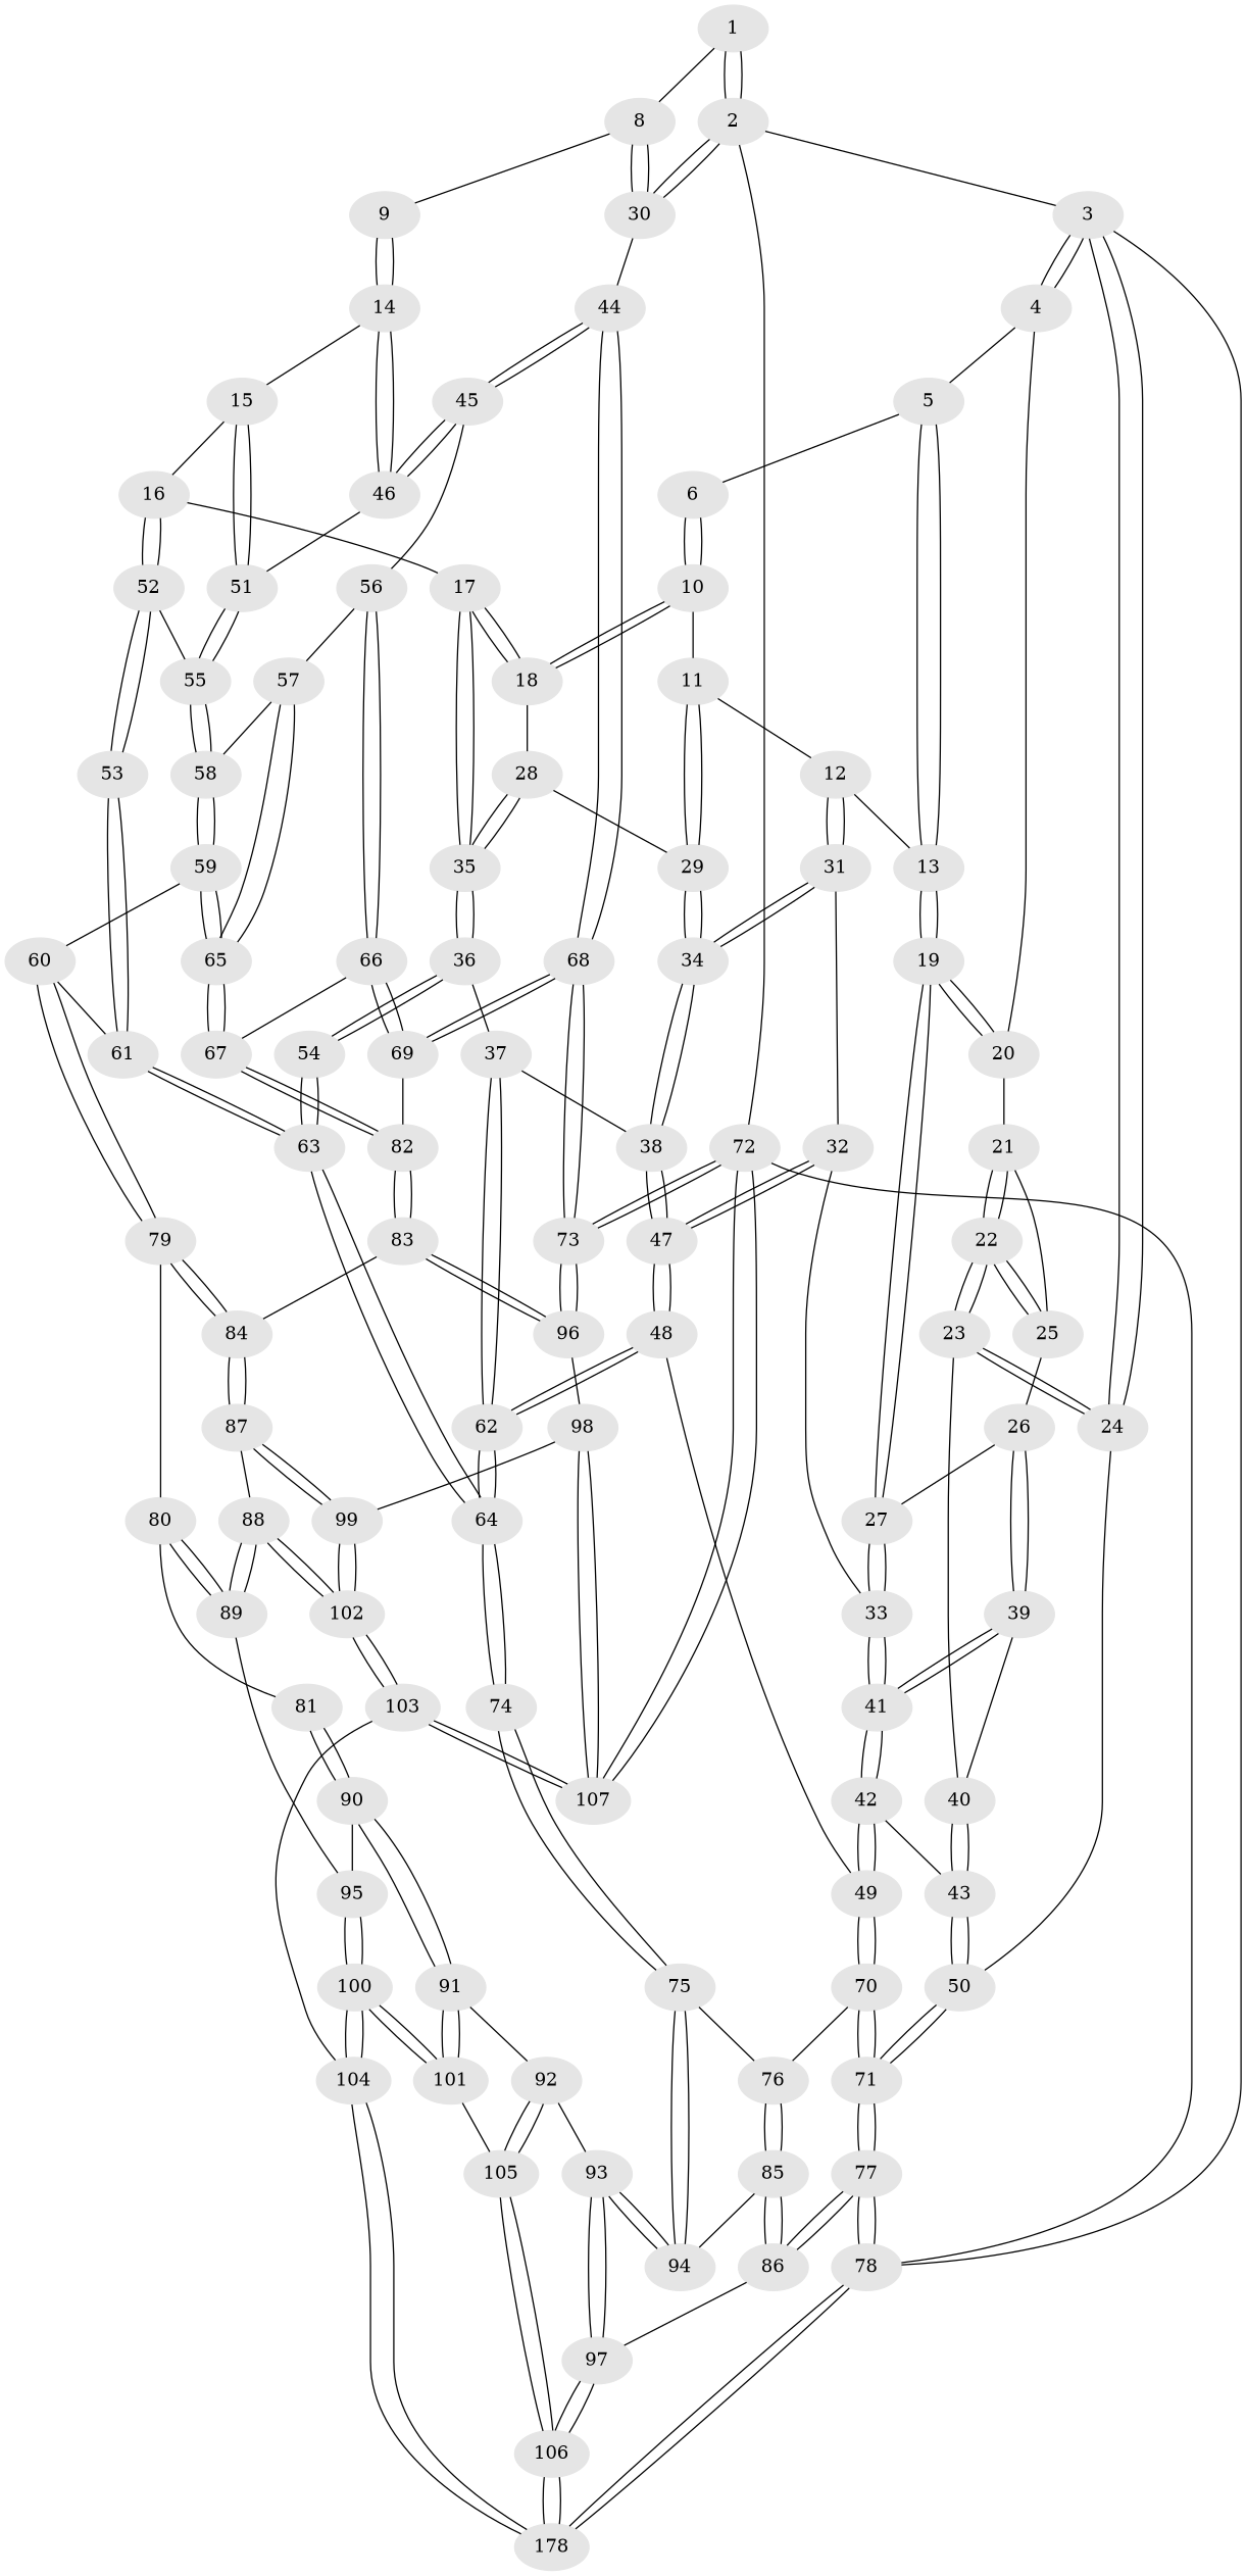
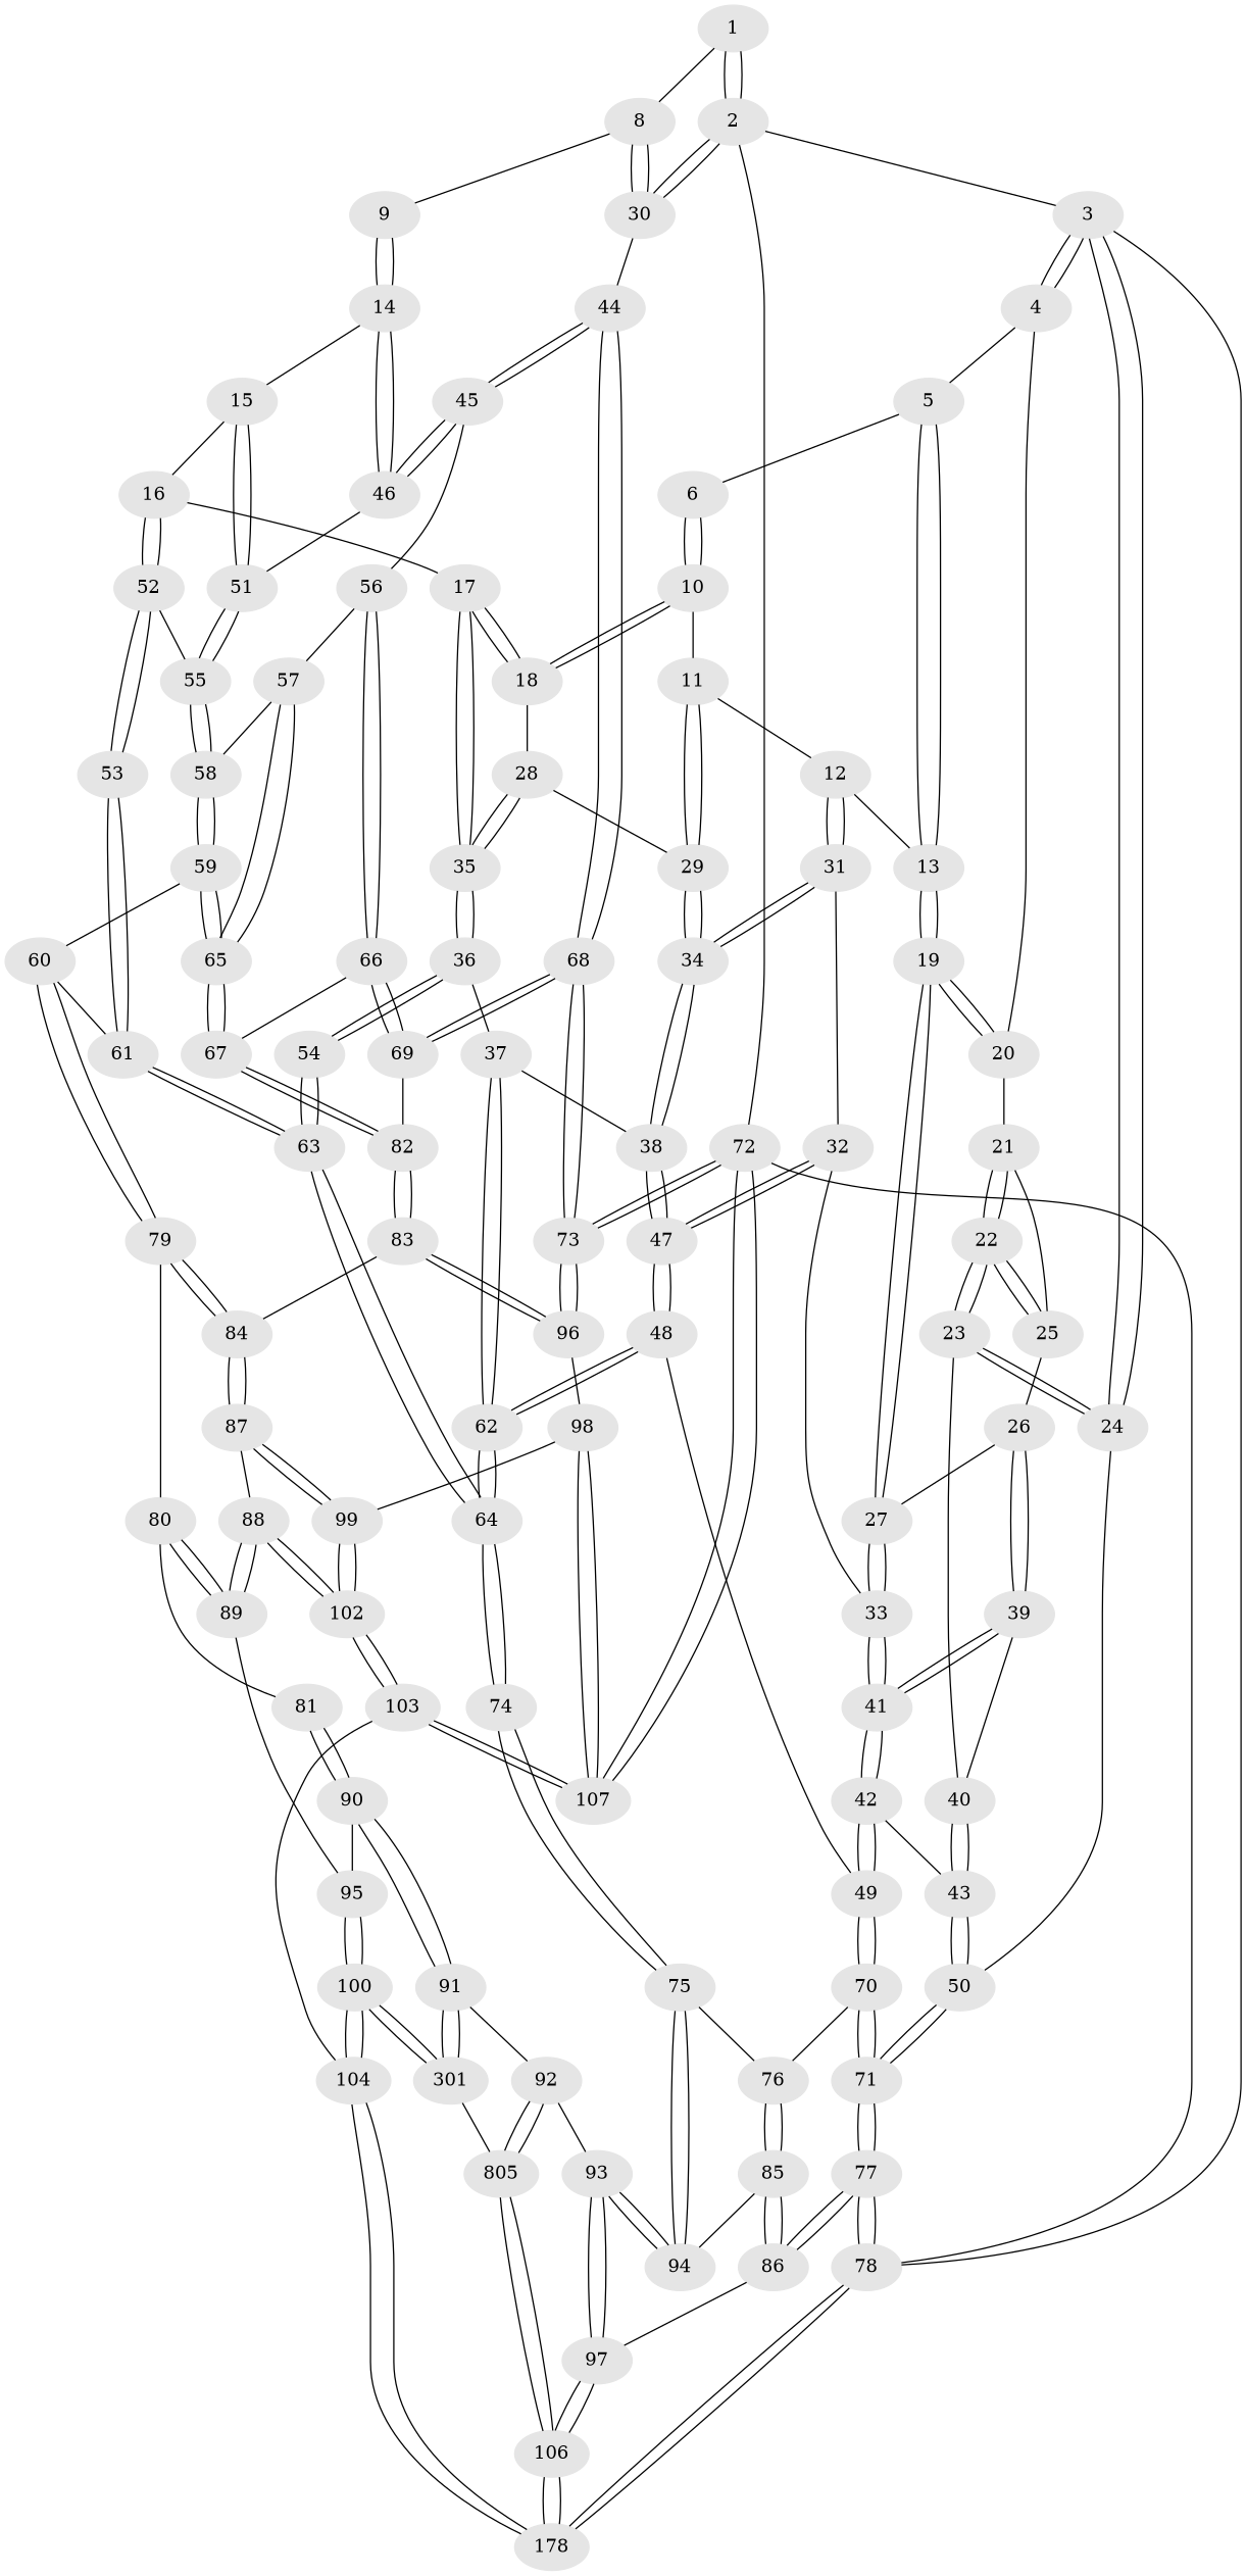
  graph {
    node [color=gray90 style=filled]
    1
    2
    8
    3
    30
    72
    9
    4
    24
    78
    44
    73
    107
    5
    20
    50
    n17 [label=178]
    6
    13
    21
    10
    19
    11
    18
    14
    15
    46
    12
    29
    28
    31
    34
    32
    27
    16
    51
    17
    52
    55
    35
    53
    36
    33
    22
    25
    23
    26
    40
    43
    71
    39
    41
    38
    45
    68
    47
    48
    42
    37
    54
    62
    63
    64
    49
    70
    56
    69
    57
    66
    76
    77
    58
    61
    59
    65
    67
    60
    79
    80
    84
    74
    75
    82
    83
    96
    85
    86
    98
    94
    81
    90
    97
    89
    87
    95
    91
    88
    99
    106
    102
    103
    100
    92
-   101
+   101 [label=301]
    93
-   105
+   105 [label=805]
    104
    1 -- 2
    1 -- 2
    1 -- 8
    2 -- 3
    2 -- 30
    2 -- 30
    2 -- 72
    8 -- 30
    8 -- 30
    8 -- 9
    3 -- 4
    3 -- 4
    3 -- 24
    3 -- 24
    3 -- 78
    30 -- 44
    72 -- 78
    72 -- 73
    72 -- 73
    72 -- 107
    72 -- 107
    9 -- 14
    9 -- 14
    4 -- 5
    4 -- 20
    24 -- 50
    78 -- n17
    78 -- n17
    44 -- 45
    44 -- 45
    44 -- 68
    44 -- 68
    73 -- 96
    73 -- 96
    5 -- 6
    5 -- 13
    5 -- 13
    20 -- 21
    50 -- 71
    50 -- 71
    6 -- 10
    6 -- 10
    13 -- 19
    13 -- 19
    21 -- 22
    21 -- 22
    21 -- 25
    10 -- 11
    10 -- 18
    10 -- 18
    19 -- 20
    19 -- 20
    19 -- 27
    19 -- 27
    11 -- 12
    11 -- 29
    11 -- 29
    18 -- 28
    14 -- 15
    14 -- 46
    14 -- 46
    15 -- 16
    15 -- 51
    15 -- 51
    46 -- 51
    12 -- 13
    12 -- 31
    12 -- 31
    29 -- 34
    29 -- 34
    28 -- 29
    28 -- 35
    28 -- 35
    31 -- 34
    31 -- 34
    31 -- 32
    34 -- 38
    34 -- 38
    32 -- 33
    32 -- 47
    32 -- 47
    27 -- 33
    27 -- 33
    16 -- 17
    16 -- 52
    16 -- 52
    51 -- 55
    51 -- 55
    17 -- 18
    17 -- 18
    17 -- 35
    17 -- 35
    52 -- 55
    52 -- 53
    52 -- 53
    55 -- 58
    55 -- 58
    35 -- 36
    35 -- 36
    53 -- 61
    53 -- 61
    36 -- 37
    36 -- 54
    36 -- 54
    33 -- 41
    33 -- 41
    22 -- 25
    22 -- 25
    22 -- 23
    22 -- 23
    25 -- 26
    23 -- 24
    23 -- 24
    23 -- 40
    26 -- 27
    26 -- 39
    26 -- 39
    40 -- 43
    40 -- 43
    43 -- 50
    43 -- 50
    71 -- 77
    71 -- 77
    39 -- 40
    39 -- 41
    39 -- 41
    41 -- 42
    41 -- 42
    38 -- 47
    38 -- 47
    45 -- 46
    45 -- 46
    45 -- 56
    68 -- 73
    68 -- 73
    68 -- 69
    68 -- 69
    47 -- 48
    47 -- 48
    48 -- 62
    48 -- 62
    48 -- 49
    42 -- 43
    42 -- 49
    42 -- 49
    37 -- 38
    37 -- 62
    37 -- 62
    54 -- 63
    54 -- 63
    62 -- 64
    62 -- 64
    63 -- 64
    63 -- 64
    64 -- 74
    64 -- 74
    49 -- 70
    49 -- 70
    70 -- 71
    70 -- 71
    70 -- 76
    56 -- 57
    56 -- 66
    56 -- 66
    69 -- 82
    57 -- 58
    57 -- 65
    57 -- 65
    66 -- 69
    66 -- 69
    66 -- 67
    76 -- 85
    76 -- 85
    77 -- 78
    77 -- 78
    77 -- 86
    77 -- 86
    58 -- 59
    58 -- 59
    61 -- 63
    61 -- 63
    59 -- 65
    59 -- 65
    59 -- 60
    65 -- 67
    65 -- 67
    67 -- 82
    67 -- 82
    60 -- 61
    60 -- 79
    60 -- 79
    79 -- 80
    79 -- 84
    79 -- 84
    80 -- 81
    80 -- 89
    80 -- 89
    84 -- 87
    84 -- 87
    74 -- 75
    74 -- 75
    75 -- 76
    75 -- 94
    75 -- 94
    82 -- 83
    82 -- 83
    83 -- 84
    83 -- 96
    83 -- 96
    96 -- 98
    85 -- 86
    85 -- 86
    85 -- 94
    86 -- 97
    98 -- 107
    98 -- 107
    98 -- 99
    81 -- 90
    81 -- 90
    90 -- 95
    90 -- 91
    90 -- 91
    97 -- 106
    97 -- 106
    89 -- 95
    87 -- 88
    87 -- 99
    87 -- 99
    95 -- 100
    95 -- 100
    91 -- 92
    91 -- 101
    91 -- 101
    88 -- 89
    88 -- 89
    88 -- 102
    88 -- 102
    99 -- 102
    99 -- 102
    106 -- n17
    106 -- n17
    102 -- 103
    102 -- 103
    103 -- 107
    103 -- 107
    103 -- 104
    100 -- 101
    100 -- 101
    100 -- 104
    100 -- 104
    92 -- 93
    92 -- 105
    92 -- 105
    101 -- 105
    93 -- 94
    93 -- 94
    93 -- 97
    93 -- 97
    105 -- 106
    105 -- 106
    104 -- n17
    104 -- n17
  }
